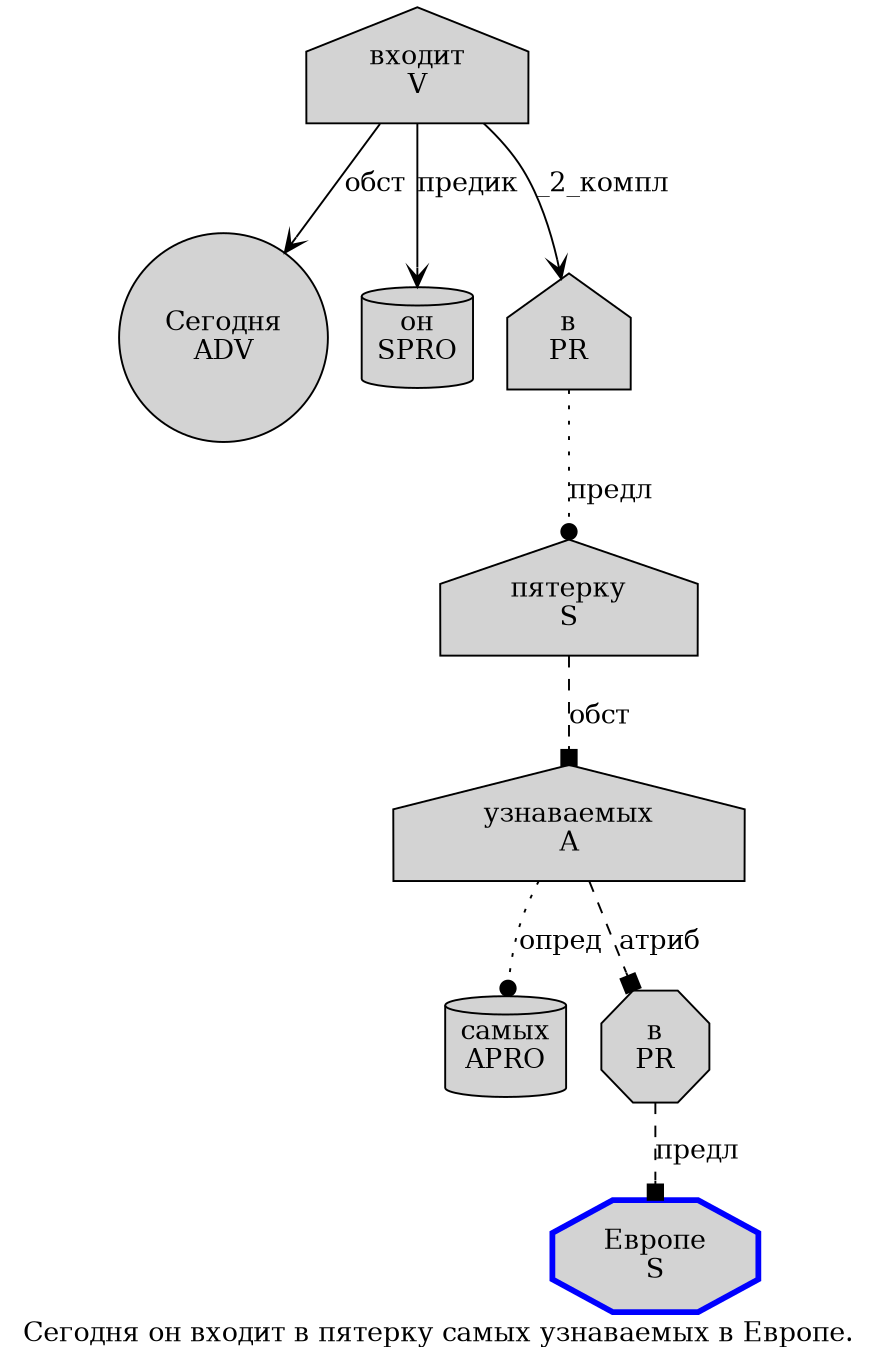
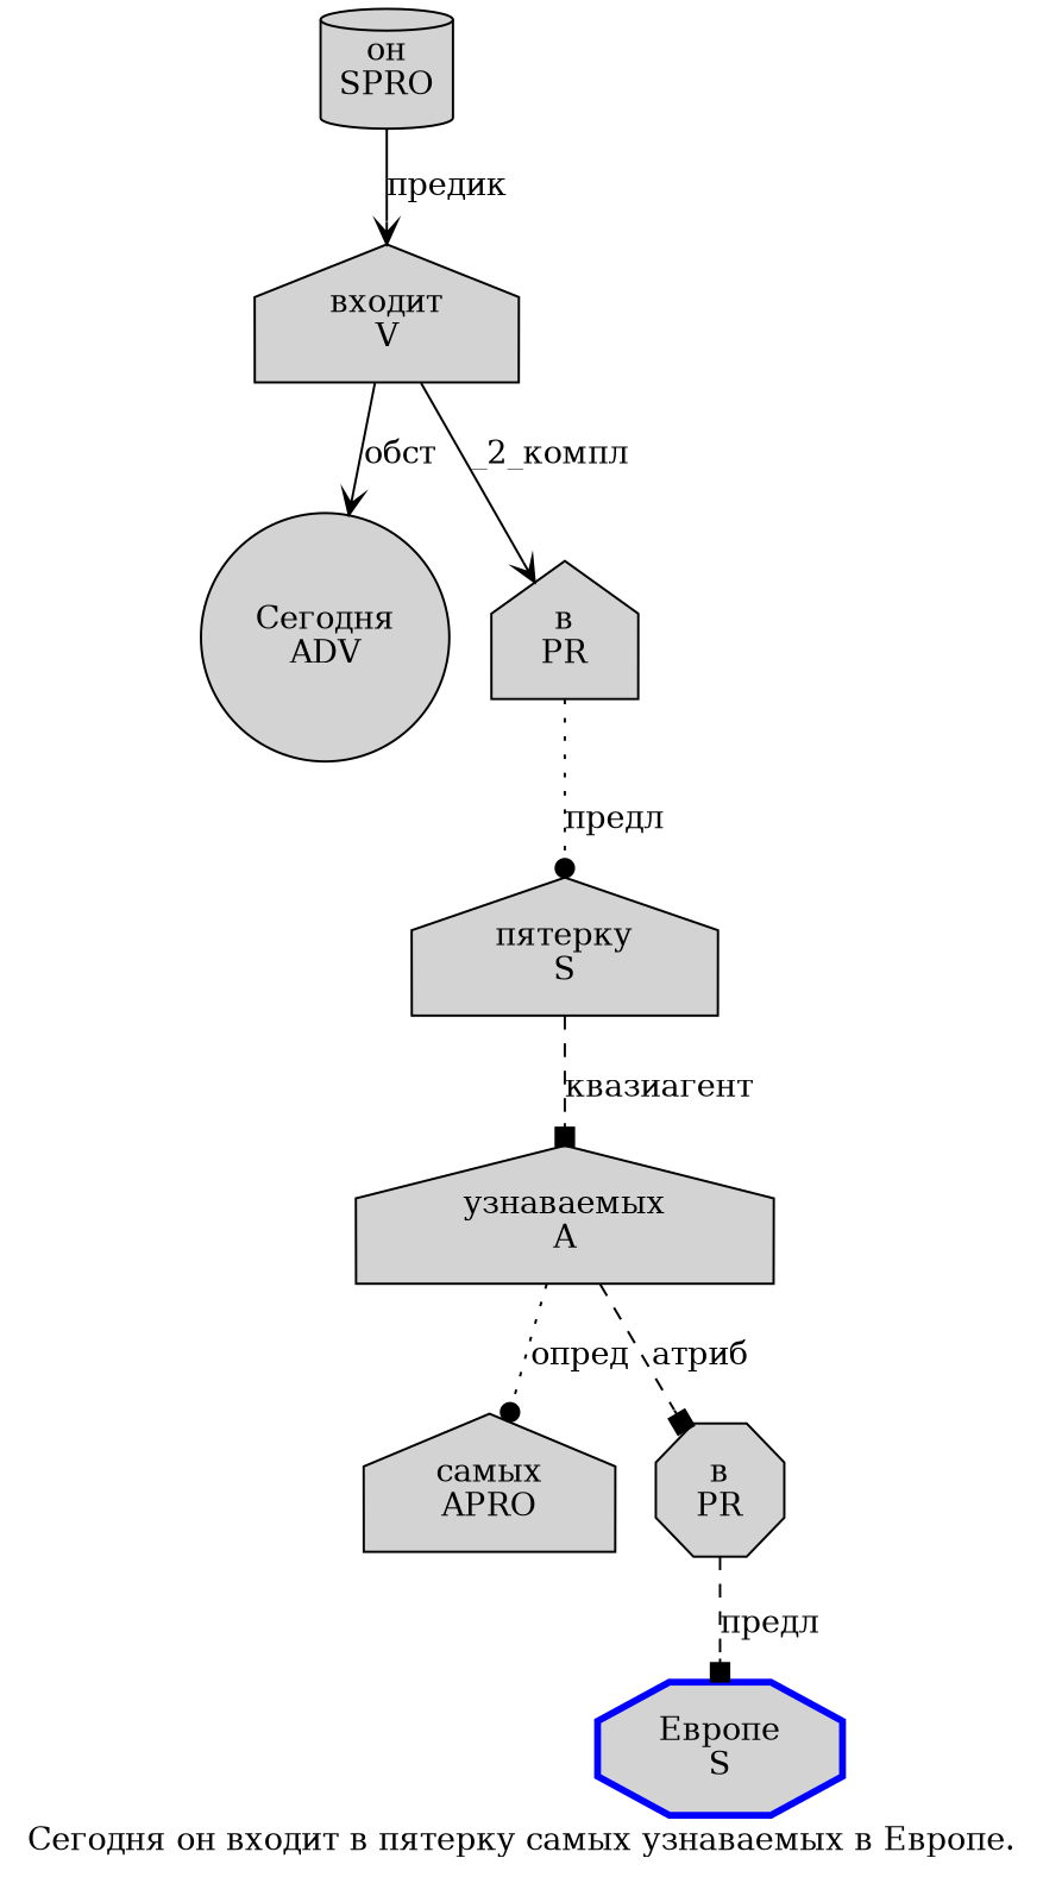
  digraph {
    label="Сегодня он входит в пятерку самых узнаваемых в Европе."
    node [fillcolor=lightgray penwidth=1 shape=house style=filled]
    edge [arrowhead=vee style=solid]
    n1 [label="Сегодня\nADV" shape=circle]
    n2 [label="он\nSPRO" shape=cylinder]
    n3 [label="входит\nV"]
    n4 [label="в\nPR"]
    n5 [label="пятерку\nS"]
    n6 [label="узнаваемых\nA"]
-   n7 [label="самых\nAPRO" shape=cylinder]
+   n7 [label="самых\nAPRO"]
    n8 [label="в\nPR" shape=octagon]
    n9 [color=blue label="Европе\nS" penwidth=3 shape=octagon]
    n3 -> n1 [label="обст"]
-   n3 -> n2 [label="предик"]
+   n2 -> n3 [label="предик"]
    n3 -> n4 [label="_2_компл"]
    n4 -> n5 [arrowhead=dot label="предл" style=dotted]
-   n5 -> n6 [arrowhead=box label="обст" style=dashed]
+   n5 -> n6 [arrowhead=box label="квазиагент" style=dashed]
    n6 -> n7 [arrowhead=dot label="опред" style=dotted]
    n6 -> n8 [arrowhead=box label="атриб" style=dashed]
    n8 -> n9 [arrowhead=box label="предл" style=dashed]
  }
